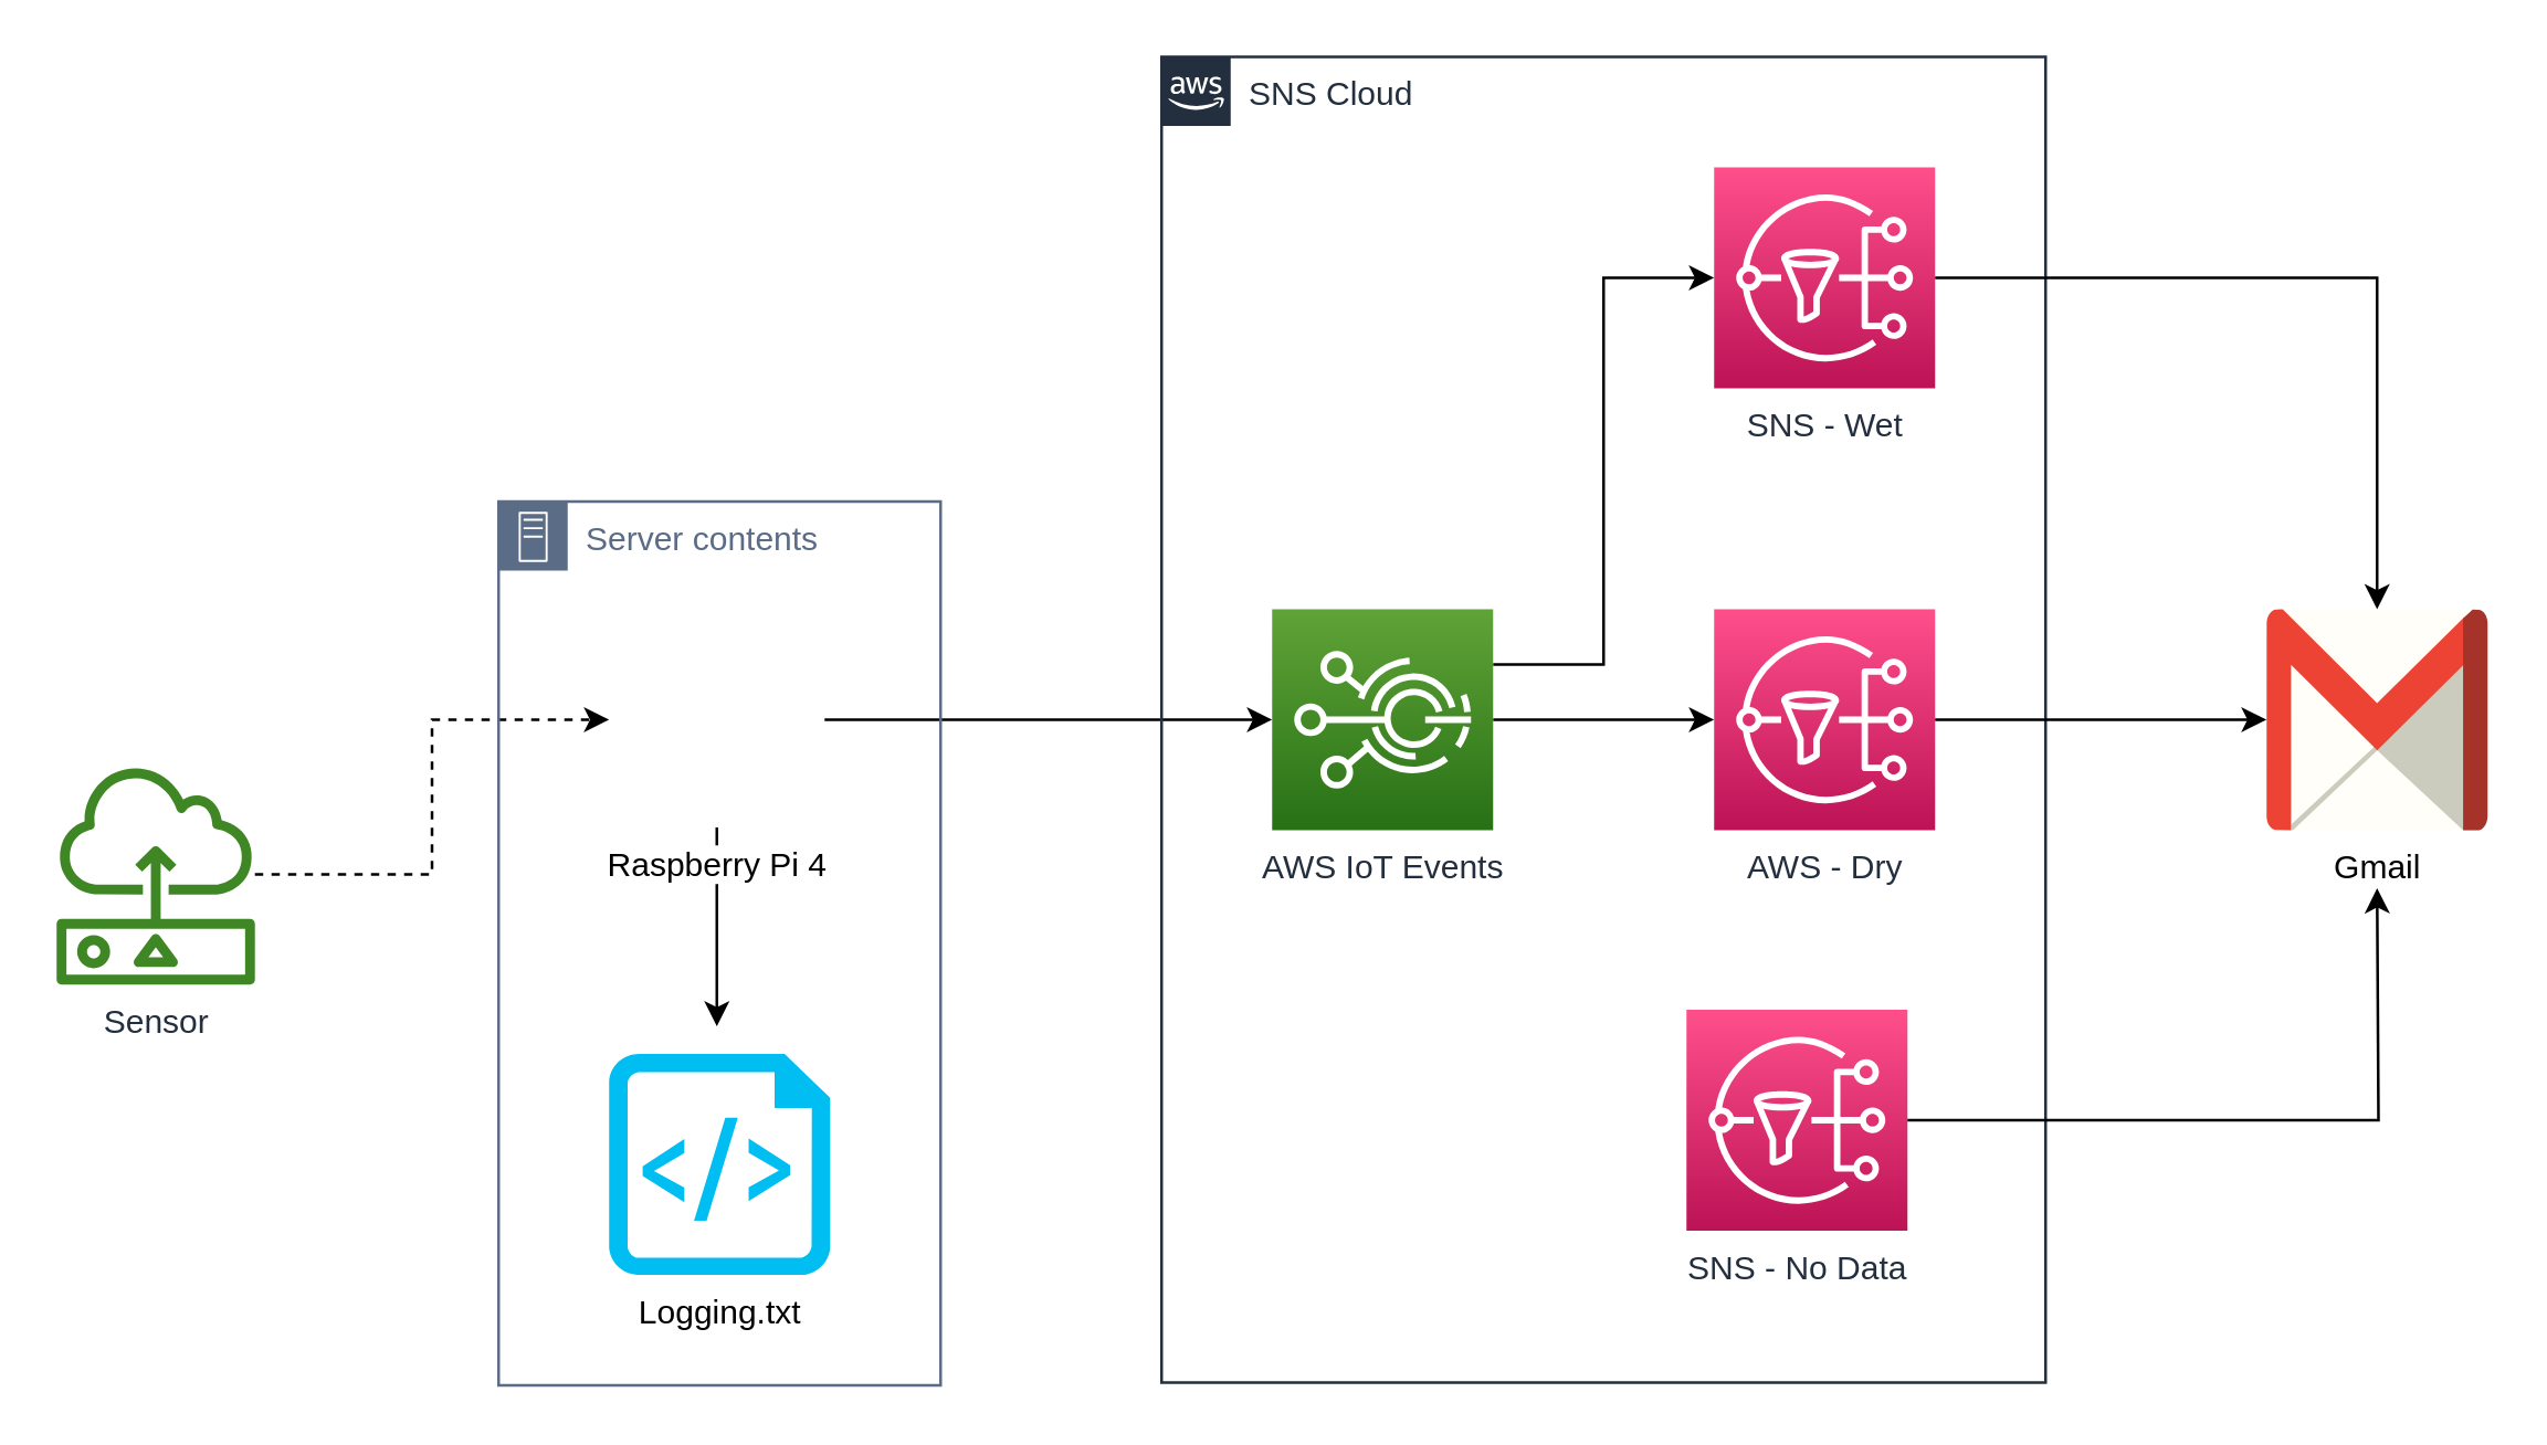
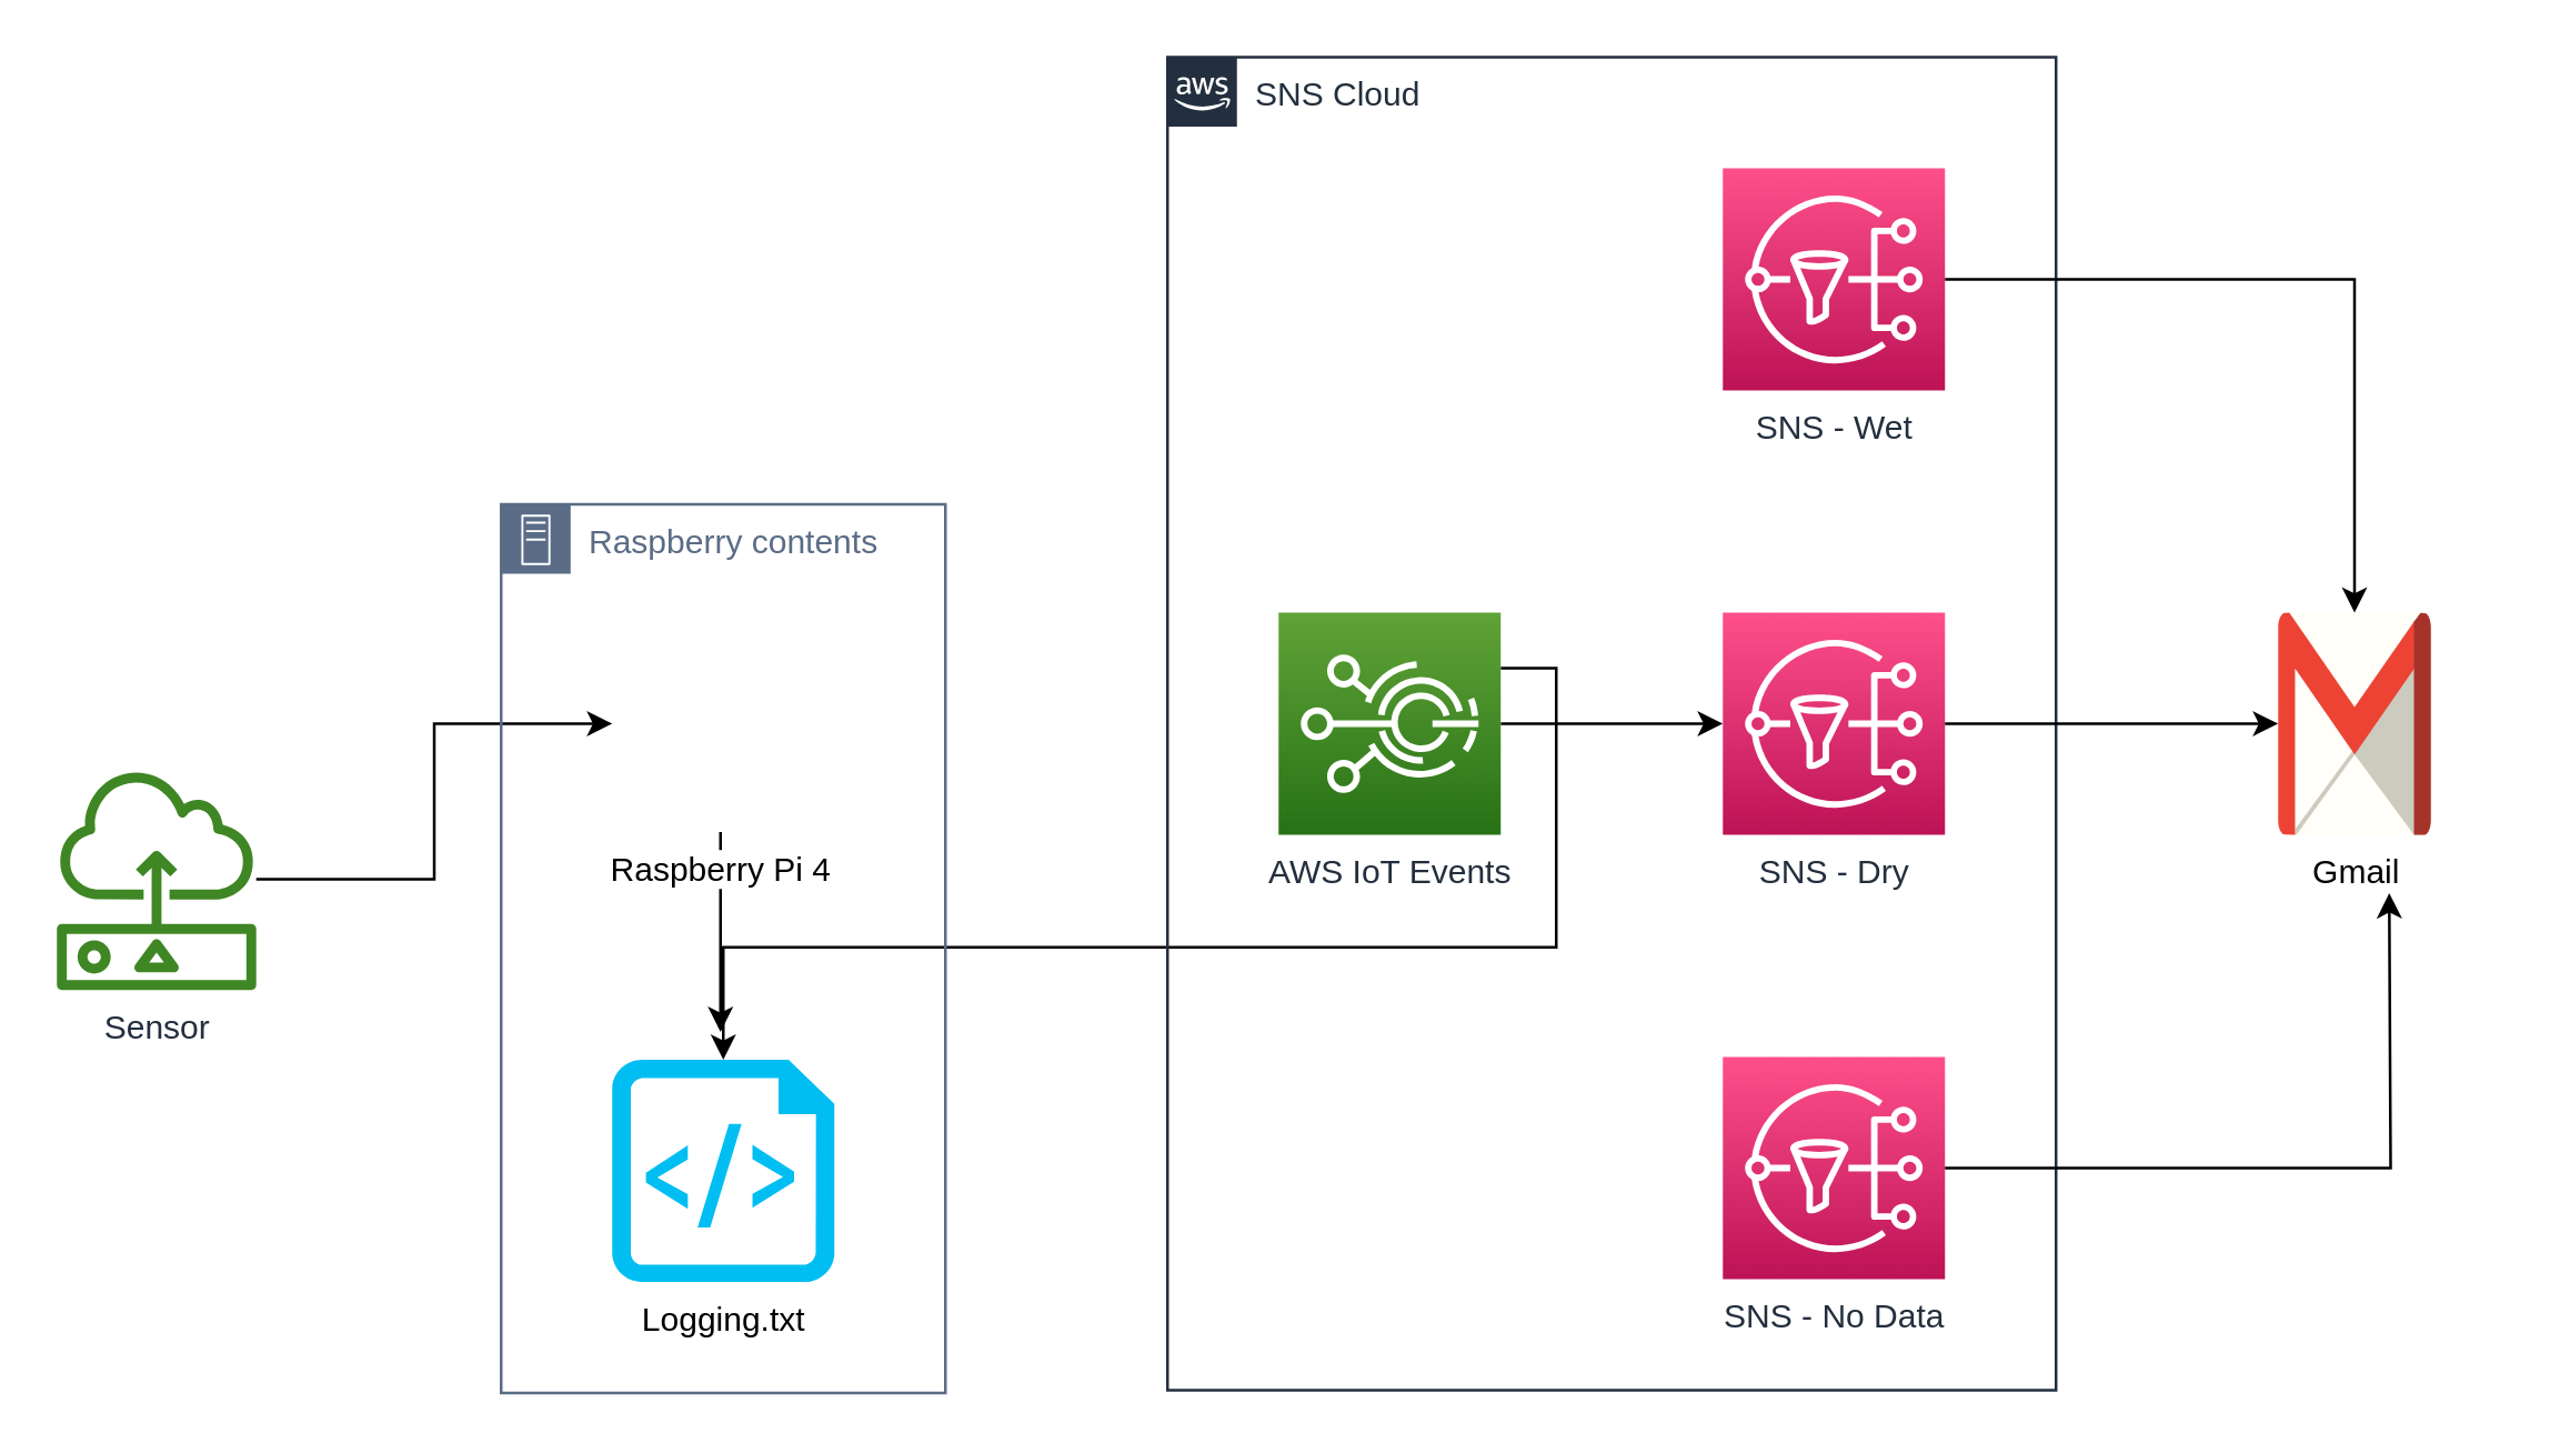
  <mxCell id="0" />
  <mxCell id="1" parent="0" />
- <mxCell id="2" style="edgeStyle=orthogonalEdgeStyle;rounded=0;orthogonalLoop=1;jettySize=auto;html=1;startArrow=none;startFill=0;endArrow=classic;endFill=1;strokeColor=default;dashed=1;" edge="1" parent="1" source="3" target="6"><mxGeometry relative="1" as="geometry" /></mxCell>
+ <mxCell id="2" style="edgeStyle=orthogonalEdgeStyle;rounded=0;orthogonalLoop=1;jettySize=auto;html=1;startArrow=none;startFill=0;endArrow=classic;endFill=1;strokeColor=default;" edge="1" parent="1" source="3" target="6"><mxGeometry relative="1" as="geometry" /></mxCell>
  <mxCell id="3" value="Sensor" style="sketch=0;outlineConnect=0;fontColor=#232F3E;gradientColor=none;fillColor=#3F8624;strokeColor=none;dashed=0;verticalLabelPosition=bottom;verticalAlign=top;align=center;html=1;fontSize=12;fontStyle=0;aspect=fixed;pointerEvents=1;shape=mxgraph.aws4.sensor;" vertex="1" parent="1"><mxGeometry x="20" y="276" width="71.79" height="80" as="geometry" /></mxCell>
  <mxCell id="4" style="edgeStyle=orthogonalEdgeStyle;rounded=0;orthogonalLoop=1;jettySize=auto;html=1;exitX=0.5;exitY=1;exitDx=0;exitDy=0;startArrow=none;startFill=0;endArrow=classic;endFill=1;strokeColor=default;" edge="1" parent="1" source="6"><mxGeometry relative="1" as="geometry"><mxPoint x="259" y="371" as="targetPoint" /></mxGeometry></mxCell>
- <mxCell id="5" style="edgeStyle=orthogonalEdgeStyle;rounded=0;orthogonalLoop=1;jettySize=auto;html=1;exitX=1;exitY=0.5;exitDx=0;exitDy=0;startArrow=none;startFill=0;endArrow=classic;endFill=1;strokeColor=default;" edge="1" parent="1" source="6" target="10"><mxGeometry relative="1" as="geometry" /></mxCell>
  <mxCell id="6" value="Raspberry Pi 4" style="shape=image;html=1;verticalAlign=top;verticalLabelPosition=bottom;labelBackgroundColor=#ffffff;imageAspect=0;aspect=fixed;image=https://cdn1.iconfinder.com/data/icons/fruit-136/64/Fruit_iconfree_Filled_Outline_raspberry-healthy-organic-food-fruit_icon-128.png" vertex="1" parent="1"><mxGeometry x="220" y="221" width="78" height="78" as="geometry" /></mxCell>
  <mxCell id="7" value="Logging.txt" style="verticalLabelPosition=bottom;html=1;verticalAlign=top;align=center;strokeColor=none;fillColor=#00BEF2;shape=mxgraph.azure.script_file;pointerEvents=1;" vertex="1" parent="1"><mxGeometry x="220" y="381" width="80" height="80" as="geometry" /></mxCell>
- <mxCell id="8" style="edgeStyle=orthogonalEdgeStyle;rounded=0;orthogonalLoop=1;jettySize=auto;html=1;exitX=1;exitY=0.25;exitDx=0;exitDy=0;exitPerimeter=0;entryX=0;entryY=0.5;entryDx=0;entryDy=0;entryPerimeter=0;startArrow=none;startFill=0;endArrow=classic;endFill=1;" edge="1" parent="1" source="10" target="13"><mxGeometry relative="1" as="geometry" /></mxCell>
+ <mxCell id="8" style="edgeStyle=orthogonalEdgeStyle;rounded=0;orthogonalLoop=1;jettySize=auto;html=1;exitX=1;exitY=0.25;exitDx=0;exitDy=0;exitPerimeter=0;startArrow=none;startFill=0;endArrow=classic;endFill=1;" edge="1" parent="1" source="10" target="7"><mxGeometry relative="1" as="geometry" /></mxCell>
  <mxCell id="9" style="edgeStyle=orthogonalEdgeStyle;rounded=0;orthogonalLoop=1;jettySize=auto;html=1;exitX=1;exitY=0.5;exitDx=0;exitDy=0;exitPerimeter=0;entryX=0;entryY=0.5;entryDx=0;entryDy=0;entryPerimeter=0;startArrow=none;startFill=0;endArrow=classic;endFill=1;" edge="1" parent="1" source="10" target="12"><mxGeometry relative="1" as="geometry" /></mxCell>
  <mxCell id="10" value="AWS IoT Events" style="sketch=0;points=[[0,0,0],[0.25,0,0],[0.5,0,0],[0.75,0,0],[1,0,0],[0,1,0],[0.25,1,0],[0.5,1,0],[0.75,1,0],[1,1,0],[0,0.25,0],[0,0.5,0],[0,0.75,0],[1,0.25,0],[1,0.5,0],[1,0.75,0]];outlineConnect=0;fontColor=#232F3E;gradientColor=#60A337;gradientDirection=north;fillColor=#277116;strokeColor=#ffffff;dashed=0;verticalLabelPosition=bottom;verticalAlign=top;align=center;html=1;fontSize=12;fontStyle=0;aspect=fixed;shape=mxgraph.aws4.resourceIcon;resIcon=mxgraph.aws4.iot_events;" vertex="1" parent="1"><mxGeometry x="460" y="220" width="80" height="80" as="geometry" /></mxCell>
  <mxCell id="11" value="SNS Cloud" style="points=[[0,0],[0.25,0],[0.5,0],[0.75,0],[1,0],[1,0.25],[1,0.5],[1,0.75],[1,1],[0.75,1],[0.5,1],[0.25,1],[0,1],[0,0.75],[0,0.5],[0,0.25]];outlineConnect=0;gradientColor=none;html=1;whiteSpace=wrap;fontSize=12;fontStyle=0;container=1;pointerEvents=0;collapsible=0;recursiveResize=0;shape=mxgraph.aws4.group;grIcon=mxgraph.aws4.group_aws_cloud_alt;strokeColor=#232F3E;fillColor=none;verticalAlign=top;align=left;spacingLeft=30;fontColor=#232F3E;dashed=0;" vertex="1" parent="1"><mxGeometry x="420" y="20" width="320" height="480" as="geometry" /></mxCell>
- <mxCell id="12" value="AWS - Dry" style="sketch=0;points=[[0,0,0],[0.25,0,0],[0.5,0,0],[0.75,0,0],[1,0,0],[0,1,0],[0.25,1,0],[0.5,1,0],[0.75,1,0],[1,1,0],[0,0.25,0],[0,0.5,0],[0,0.75,0],[1,0.25,0],[1,0.5,0],[1,0.75,0]];outlineConnect=0;fontColor=#232F3E;gradientColor=#FF4F8B;gradientDirection=north;fillColor=#BC1356;strokeColor=#ffffff;dashed=0;verticalLabelPosition=bottom;verticalAlign=top;align=center;html=1;fontSize=12;fontStyle=0;aspect=fixed;shape=mxgraph.aws4.resourceIcon;resIcon=mxgraph.aws4.sns;" vertex="1" parent="11"><mxGeometry x="200" y="200" width="80" height="80" as="geometry" /></mxCell>
+ <mxCell id="12" value="SNS - Dry" style="sketch=0;points=[[0,0,0],[0.25,0,0],[0.5,0,0],[0.75,0,0],[1,0,0],[0,1,0],[0.25,1,0],[0.5,1,0],[0.75,1,0],[1,1,0],[0,0.25,0],[0,0.5,0],[0,0.75,0],[1,0.25,0],[1,0.5,0],[1,0.75,0]];outlineConnect=0;fontColor=#232F3E;gradientColor=#FF4F8B;gradientDirection=north;fillColor=#BC1356;strokeColor=#ffffff;dashed=0;verticalLabelPosition=bottom;verticalAlign=top;align=center;html=1;fontSize=12;fontStyle=0;aspect=fixed;shape=mxgraph.aws4.resourceIcon;resIcon=mxgraph.aws4.sns;" vertex="1" parent="11"><mxGeometry x="200" y="200" width="80" height="80" as="geometry" /></mxCell>
  <mxCell id="13" value="SNS - Wet" style="sketch=0;points=[[0,0,0],[0.25,0,0],[0.5,0,0],[0.75,0,0],[1,0,0],[0,1,0],[0.25,1,0],[0.5,1,0],[0.75,1,0],[1,1,0],[0,0.25,0],[0,0.5,0],[0,0.75,0],[1,0.25,0],[1,0.5,0],[1,0.75,0]];outlineConnect=0;fontColor=#232F3E;gradientColor=#FF4F8B;gradientDirection=north;fillColor=#BC1356;strokeColor=#ffffff;dashed=0;verticalLabelPosition=bottom;verticalAlign=top;align=center;html=1;fontSize=12;fontStyle=0;aspect=fixed;shape=mxgraph.aws4.resourceIcon;resIcon=mxgraph.aws4.sns;" vertex="1" parent="11"><mxGeometry x="200" y="40" width="80" height="80" as="geometry" /></mxCell>
- <mxCell id="14" value="SNS - No Data" style="sketch=0;points=[[0,0,0],[0.25,0,0],[0.5,0,0],[0.75,0,0],[1,0,0],[0,1,0],[0.25,1,0],[0.5,1,0],[0.75,1,0],[1,1,0],[0,0.25,0],[0,0.5,0],[0,0.75,0],[1,0.25,0],[1,0.5,0],[1,0.75,0]];outlineConnect=0;fontColor=#232F3E;gradientColor=#FF4F8B;gradientDirection=north;fillColor=#BC1356;strokeColor=#ffffff;dashed=0;verticalLabelPosition=bottom;verticalAlign=top;align=center;html=1;fontSize=12;fontStyle=0;aspect=fixed;shape=mxgraph.aws4.resourceIcon;resIcon=mxgraph.aws4.sns;" vertex="1" parent="11"><mxGeometry x="190" y="345" width="80" height="80" as="geometry" /></mxCell>
- <mxCell id="15" value="Server contents" style="points=[[0,0],[0.25,0],[0.5,0],[0.75,0],[1,0],[1,0.25],[1,0.5],[1,0.75],[1,1],[0.75,1],[0.5,1],[0.25,1],[0,1],[0,0.75],[0,0.5],[0,0.25]];outlineConnect=0;gradientColor=none;html=1;whiteSpace=wrap;fontSize=12;fontStyle=0;container=1;pointerEvents=0;collapsible=0;recursiveResize=0;shape=mxgraph.aws4.group;grIcon=mxgraph.aws4.group_on_premise;strokeColor=#5A6C86;fillColor=none;verticalAlign=top;align=left;spacingLeft=30;fontColor=#5A6C86;dashed=0;" vertex="1" parent="1"><mxGeometry x="180" y="181" width="160" height="320" as="geometry" /></mxCell>
- <mxCell id="16" value="Gmail" style="dashed=0;outlineConnect=0;html=1;align=center;labelPosition=center;verticalLabelPosition=bottom;verticalAlign=top;shape=mxgraph.weblogos.gmail" vertex="1" parent="1"><mxGeometry x="820" y="220" width="80" height="80" as="geometry" /></mxCell>
+ <mxCell id="14" value="SNS - No Data" style="sketch=0;points=[[0,0,0],[0.25,0,0],[0.5,0,0],[0.75,0,0],[1,0,0],[0,1,0],[0.25,1,0],[0.5,1,0],[0.75,1,0],[1,1,0],[0,0.25,0],[0,0.5,0],[0,0.75,0],[1,0.25,0],[1,0.5,0],[1,0.75,0]];outlineConnect=0;fontColor=#232F3E;gradientColor=#FF4F8B;gradientDirection=north;fillColor=#BC1356;strokeColor=#ffffff;dashed=0;verticalLabelPosition=bottom;verticalAlign=top;align=center;html=1;fontSize=12;fontStyle=0;aspect=fixed;shape=mxgraph.aws4.resourceIcon;resIcon=mxgraph.aws4.sns;" vertex="1" parent="11"><mxGeometry x="200" y="360" width="80" height="80" as="geometry" /></mxCell>
+ <mxCell id="15" value="Raspberry contents" style="points=[[0,0],[0.25,0],[0.5,0],[0.75,0],[1,0],[1,0.25],[1,0.5],[1,0.75],[1,1],[0.75,1],[0.5,1],[0.25,1],[0,1],[0,0.75],[0,0.5],[0,0.25]];outlineConnect=0;gradientColor=none;html=1;whiteSpace=wrap;fontSize=12;fontStyle=0;container=1;pointerEvents=0;collapsible=0;recursiveResize=0;shape=mxgraph.aws4.group;grIcon=mxgraph.aws4.group_on_premise;strokeColor=#5A6C86;fillColor=none;verticalAlign=top;align=left;spacingLeft=30;fontColor=#5A6C86;dashed=0;" vertex="1" parent="1"><mxGeometry x="180" y="181" width="160" height="320" as="geometry" /></mxCell>
+ <mxCell id="16" value="Gmail" style="dashed=0;outlineConnect=0;html=1;align=center;labelPosition=center;verticalLabelPosition=bottom;verticalAlign=top;shape=mxgraph.weblogos.gmail" vertex="1" parent="1"><mxGeometry x="820" y="220" width="55" height="80" as="geometry" /></mxCell>
  <mxCell id="17" style="edgeStyle=orthogonalEdgeStyle;rounded=0;orthogonalLoop=1;jettySize=auto;html=1;exitX=1;exitY=0.5;exitDx=0;exitDy=0;exitPerimeter=0;startArrow=none;startFill=0;endArrow=classic;endFill=1;" edge="1" parent="1" source="12" target="16"><mxGeometry relative="1" as="geometry" /></mxCell>
  <mxCell id="18" style="edgeStyle=orthogonalEdgeStyle;rounded=0;orthogonalLoop=1;jettySize=auto;html=1;exitX=1;exitY=0.5;exitDx=0;exitDy=0;exitPerimeter=0;startArrow=none;startFill=0;endArrow=classic;endFill=1;strokeColor=default;" edge="1" parent="1" source="13" target="16"><mxGeometry relative="1" as="geometry" /></mxCell>
  <mxCell id="19" style="edgeStyle=orthogonalEdgeStyle;rounded=0;orthogonalLoop=1;jettySize=auto;html=1;exitX=1;exitY=0.5;exitDx=0;exitDy=0;exitPerimeter=0;startArrow=none;startFill=0;endArrow=classic;endFill=1;strokeColor=default;" edge="1" parent="1" source="14"><mxGeometry relative="1" as="geometry"><mxPoint x="860" y="321" as="targetPoint" /></mxGeometry></mxCell>
